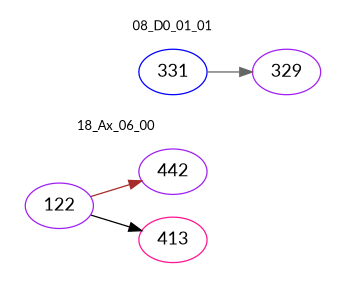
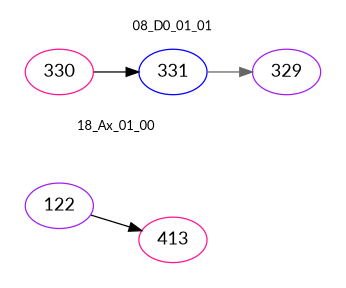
  digraph {
    fontname=Lato
    rankdir=LR
    node [color=purple fontname=Lato]
    edge [color=black fontname=Lato]
    n1 [label=122]
    n2 [color=deeppink label=413]
-   n3 [label=442]
+   n4 [color=deeppink label=330]
    n5 [label=329]
    n6 [color=blue label=331]
    subgraph cluster_1 {
      color=white
      fontsize=10
-     label="18_Ax_06_00"
+     label="18_Ax_01_00"
      n1
      n2
-     n3
    }
    subgraph cluster_2 {
      color=white
      fontsize=10
      label="08_D0_01_01"
+     n4
      n5
      n6
    }
    n1 -> n2
-   n1 -> n3 [color=brown]
+   n4 -> n6
    n6 -> n5 [color=gray40]
  }
